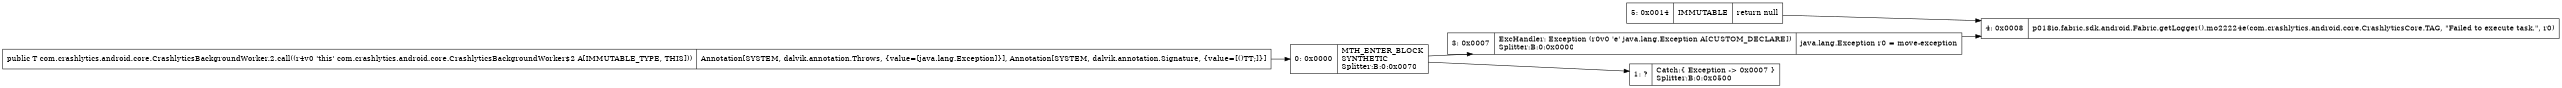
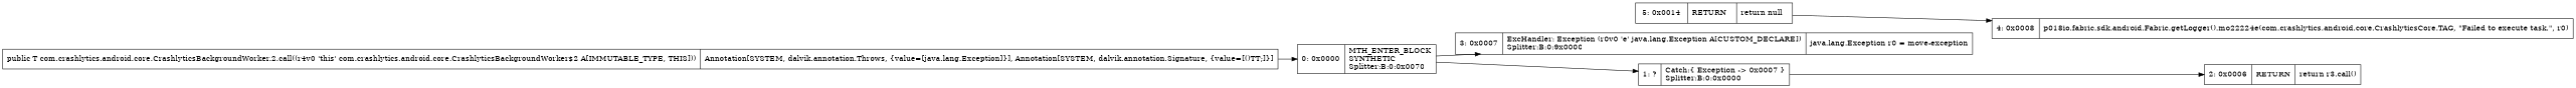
  digraph {
    rankdir=LR
    node [shape=record]
    n1 [label="{0\:\ 0x0000|MTH_ENTER_BLOCK\lSYNTHETIC\lSplitter:B:0:0x0070\l}"]
-   n2 [label="{1\:\ ?|Catch:\{ Exception \-\> 0x0007 \}\lSplitter:B:0:0x0500\l}"]
-   n3 [label="{3\:\ 0x0007|ExcHandler: Exception (r0v0 'e' java.lang.Exception A[CUSTOM_DECLARE])\lSplitter:B:0:0x0000\l|java.lang.Exception r0 = move\-exception\l}"]
+   n2 [label="{1\:\ ?|Catch:\{ Exception \-\> 0x0007 \}\lSplitter:B:0:0x0000\l}"]
+   n3 [label="{3\:\ 0x0007|ExcHandler: Exception (r0v0 'e' java.lang.Exception A[CUSTOM_DECLARE])\lSplitter:B:0:9x0000\l|java.lang.Exception r0 = move\-exception\l}"]
+   n4 [label="{2\:\ 0x0006|RETURN\l|return r3.call()\l}"]
    n5 [label="{4\:\ 0x0008|p018io.fabric.sdk.android.Fabric.getLogger().mo22224e(com.crashlytics.android.core.CrashlyticsCore.TAG, \"Failed to execute task.\", r0)\l}"]
-   n6 [label="{5\:\ 0x0014|IMMUTABLE\l|return null\l}"]
+   n6 [label="{5\:\ 0x0014|RETURN\l|return null\l}"]
    n7 [label="{public T com.crashlytics.android.core.CrashlyticsBackgroundWorker.2.call((r4v0 'this' com.crashlytics.android.core.CrashlyticsBackgroundWorker$2 A[IMMUTABLE_TYPE, THIS]))  | Annotation[SYSTEM, dalvik.annotation.Throws, \{value=[java.lang.Exception]\}], Annotation[SYSTEM, dalvik.annotation.Signature, \{value=[()TT;]\}]\l}"]
    n1 -> n2
    n1 -> n3
-   n3 -> n5
+   n2 -> n4
    n6 -> n5
    n7 -> n1
  }
